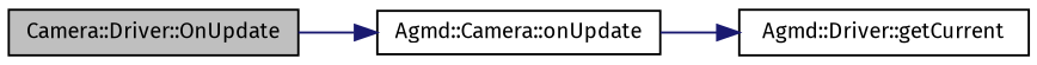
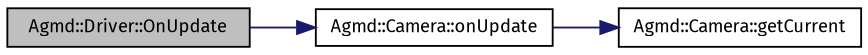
  digraph {
    fontname="Fira Sans"
    rankdir=LR
    node [color=black fillcolor=white fontname="Fira Sans" fontsize=10 shape=record style=filled]
    edge [color=midnightblue fontname="Fira Sans" fontsize=10 labelfontname=Helvetica labelfontsize=10 style=solid]
-   n1 [fillcolor=grey75 fontcolor=black height=0.2 label="Camera::Driver::OnUpdate" width=0.4]
+   n1 [fillcolor=grey75 fontcolor=black height=0.2 label="Agmd::Driver::OnUpdate" width=0.4]
    n2 [height=0.2 label="Agmd::Camera::onUpdate" width=0.4]
-   n3 [height=0.2 label="Agmd::Driver::getCurrent" width=0.4]
+   n3 [height=0.2 label="Agmd::Camera::getCurrent" width=0.4]
    n1 -> n2
    n2 -> n3
  }
